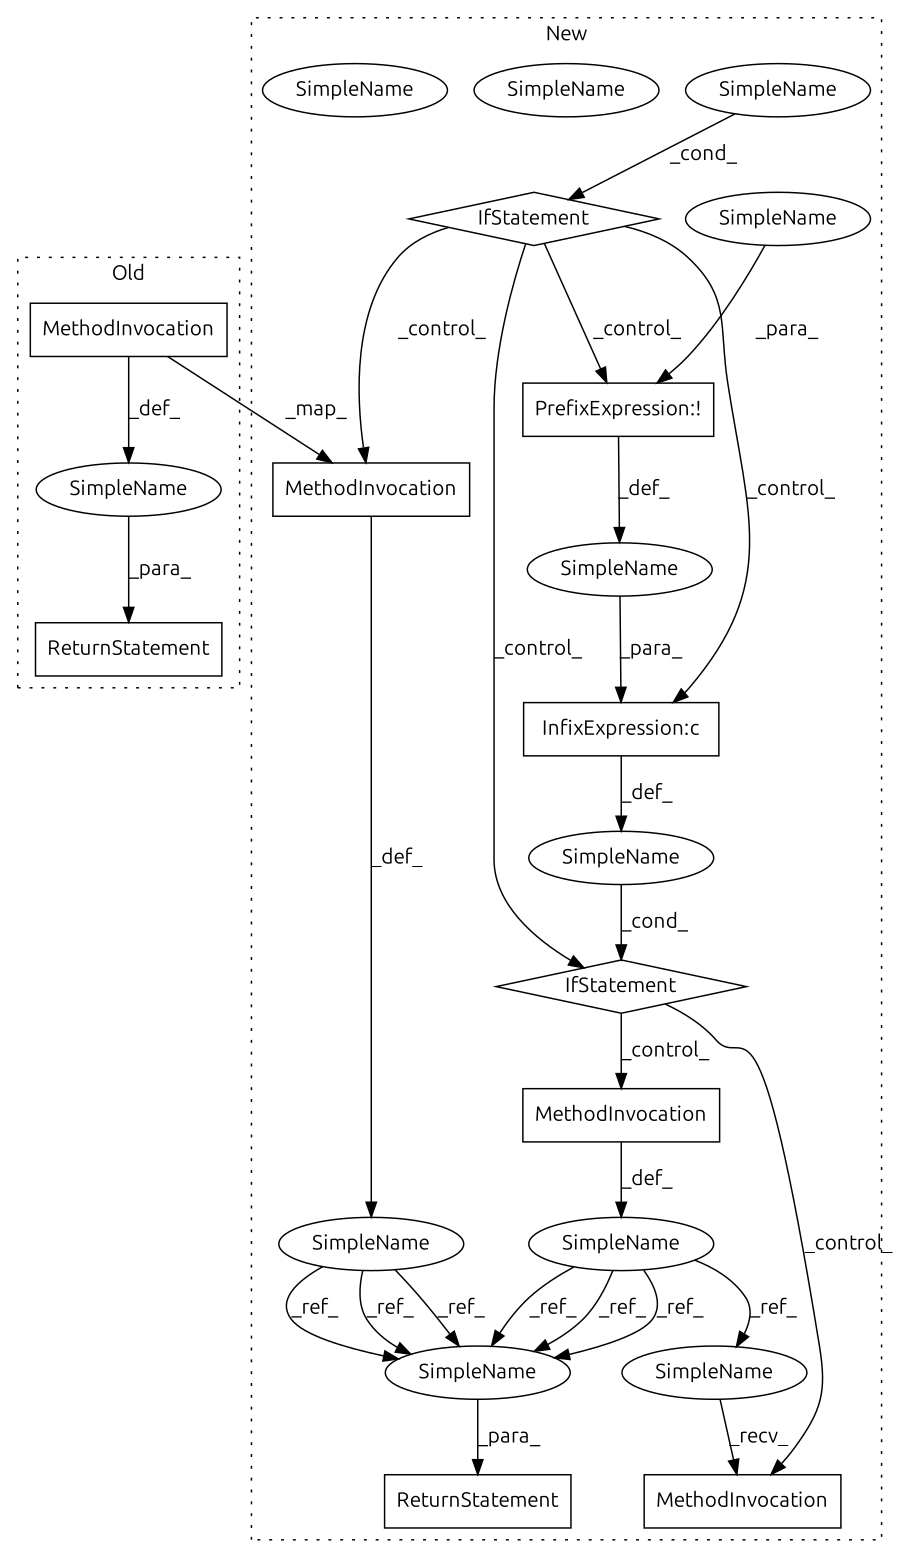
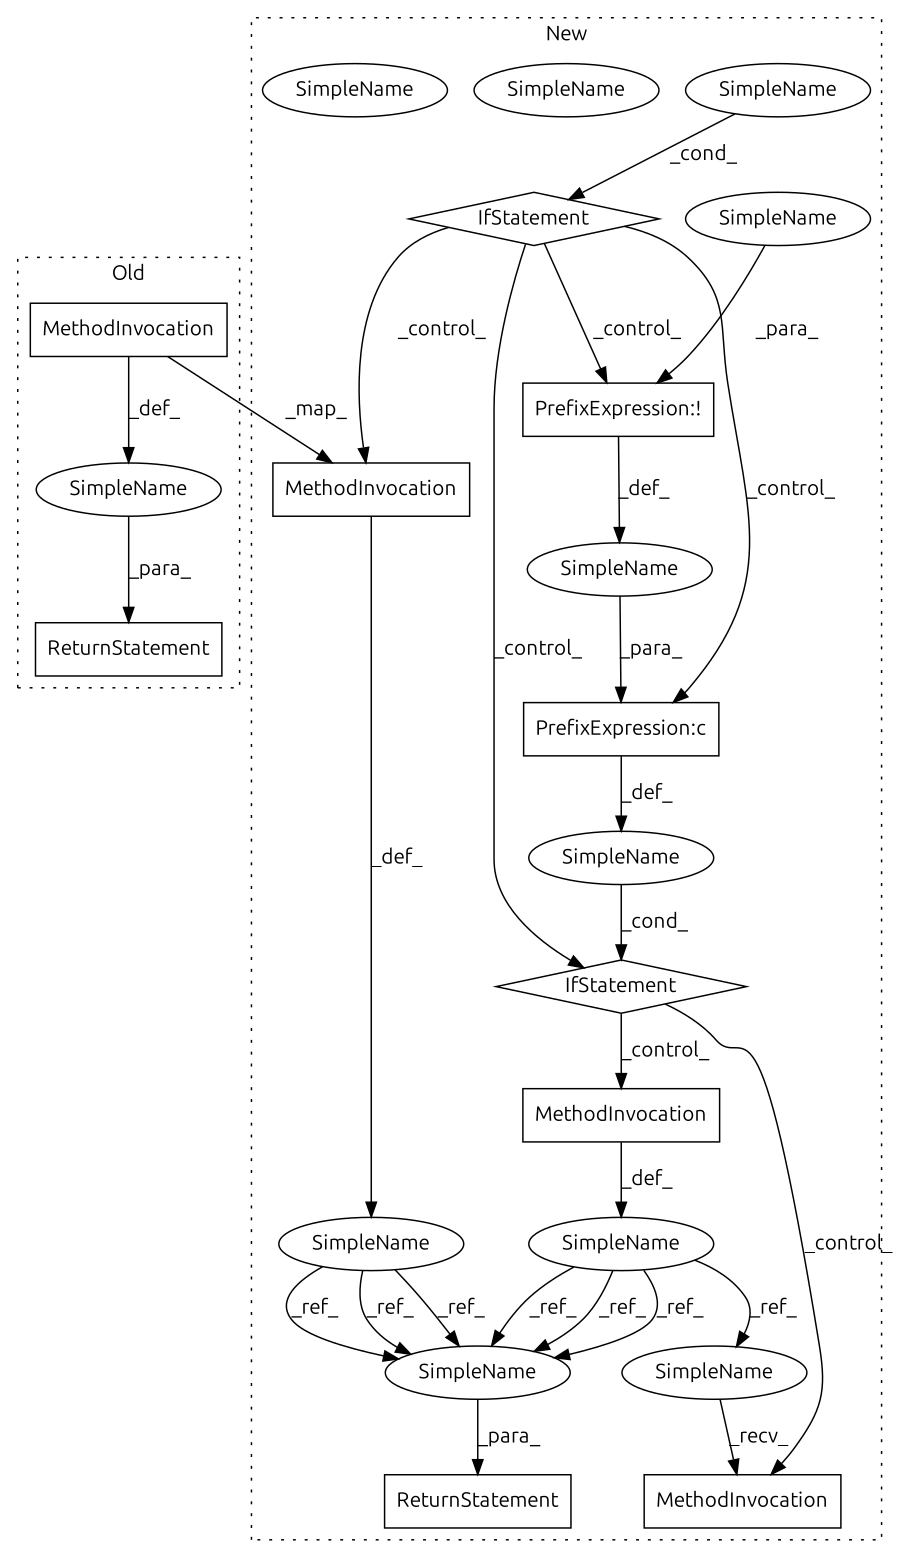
  digraph {
    fontname=Ubuntu
    node [a=42 l=6 shape=ellipse fontname=Ubuntu]
    edge [fontname=Ubuntu]
    n1 [a=32 l="4,1" label=MethodInvocation s="426,433" shape=box]
    n2 [a=41 l=7 label=ReturnStatement s=419 shape=box]
    n3 [label=SimpleName l=""]
    n4 [a=25 l="4,2" label=IfStatement s="406,422" shape=diamond]
    n5 [a=25 l="4,2" label=IfStatement s="465,495" shape=diamond]
    n6 [a=32 l="4,1" label=MethodInvocation s="439,446" shape=box]
    n7 [a=32 l=11 label=MethodInvocation s=535 shape=box]
    n8 [a=32 l="4,1" label=MethodInvocation s="512,519" shape=box]
    n9 [a=41 l=7 label=ReturnStatement s=670 shape=box]
    n10 [l=12 label=SimpleName s=410]
    n11 [label=SimpleName s=432]
    n12 [label=SimpleName s=528]
    n13 [label=SimpleName s=677]
    n14 [label=SimpleName s=677]
    n15 [label=SimpleName l=""]
    n16 [label=SimpleName s=677]
    n17 [label=SimpleName l=""]
    n18 [label=SimpleName s=505]
    n19 [l=12 label=SimpleName s=470]
    n20 [a=38 l=1 label="PrefixExpression:!" s=469 shape=box]
-   n21 [a=27 l=4 label="InfixExpression:c" s=482 shape=box]
+   n21 [a=27 l=4 label="PrefixExpression:c" s=482 shape=box]
    subgraph cluster_1 {
      label=Old
      style=dotted
      n1
      n2
      n3
    }
    subgraph cluster_2 {
      label=New
      style=dotted
      n4
      n5
      n6
      n7
      n8
      n9
      n10
      n11
      n12
      n13
      n14
      n15
      n16
      n17
      n18
      n19
      n20
      n21
    }
    n1 -> n3 [label=_def_]
    n1 -> n6 [label=_map_]
    n3 -> n2 [label=_para_]
    n4 -> n5 [label=_control_]
    n4 -> n6 [label=_control_]
    n4 -> n20 [label=_control_]
    n4 -> n21 [label=_control_]
    n5 -> n7 [label=_control_]
    n5 -> n8 [label=_control_]
    n6 -> n11 [label=_def_]
    n8 -> n18 [label=_def_]
    n10 -> n4 [label=_cond_]
    n11 -> n16 [label=_ref_]
    n11 -> n16 [label=_ref_]
    n11 -> n16 [label=_ref_]
    n12 -> n7 [label=_recv_]
    n15 -> n5 [label=_cond_]
    n16 -> n9 [label=_para_]
    n17 -> n21 [label=_para_]
    n18 -> n12 [label=_ref_]
    n18 -> n16 [label=_ref_]
    n18 -> n16 [label=_ref_]
    n18 -> n16 [label=_ref_]
    n19 -> n20 [label=_para_]
    n20 -> n17 [label=_def_]
    n21 -> n15 [label=_def_]
  }
